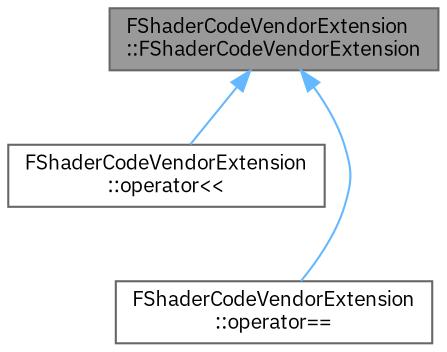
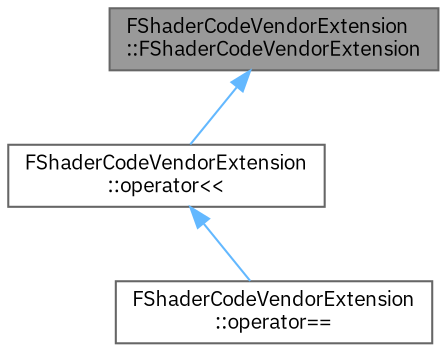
  digraph {
    fontname="IBM Plex Sans"
    rankdir=TB
    node [color=grey40 fillcolor=white fontname="IBM Plex Sans" fontsize=10 shape=box style=filled]
    edge [color=steelblue1 dir=back fontname="IBM Plex Sans" fontsize=10 labelfontname=Helvetica labelfontsize=10 style=solid]
    n1 [color=gray40 fillcolor=grey60 fontcolor=black height=0.2 label="FShaderCodeVendorExtension\l::FShaderCodeVendorExtension" width=0.4]
    n2 [height=0.2 label="FShaderCodeVendorExtension\l::operator\<\<" width=0.4]
    n3 [height=0.2 label="FShaderCodeVendorExtension\l::operator==" width=0.4]
    n1 -> n2
-   n1 -> n3
+   n2 -> n3
  }
